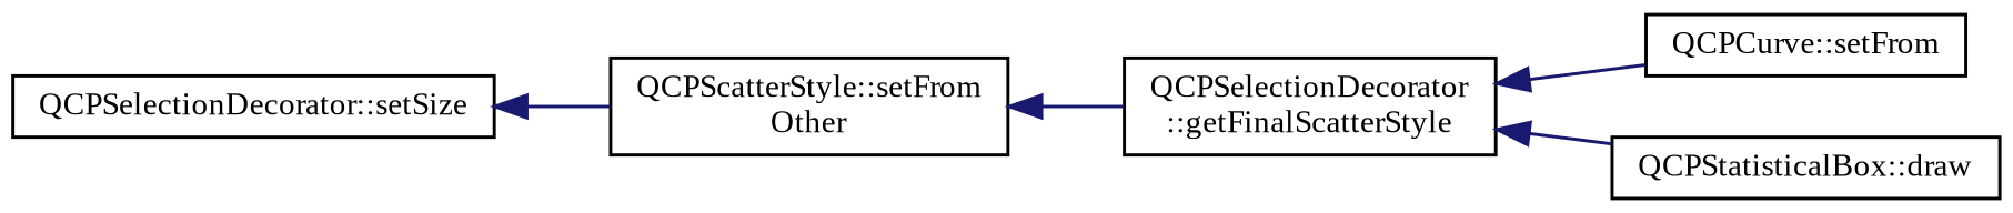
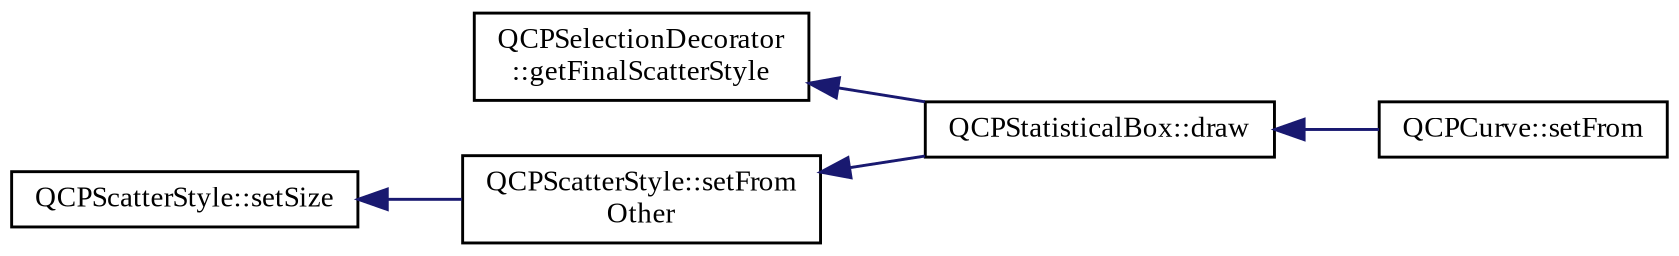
  digraph {
    fontname="Liberation Serif"
    rankdir=LR
    node [color=black fillcolor=white fontname="Liberation Serif" fontsize=10 shape=record style=filled]
    edge [color=midnightblue dir=back fontname="Liberation Serif" fontsize=10 labelfontname=Helvetica labelfontsize=10 style=solid]
    n1 [height=0.2 label="QCPScatterStyle::setFrom\lOther" width=0.4]
    n2 [height=0.2 label="QCPSelectionDecorator\l::getFinalScatterStyle" width=0.4]
    n3 [height=0.2 label="QCPCurve::setFrom" width=0.4]
-   n4 [height=0.2 label="QCPSelectionDecorator::setSize" width=0.4]
+   n4 [height=0.2 label="QCPScatterStyle::setSize" width=0.4]
    n5 [height=0.2 label="QCPStatisticalBox::draw" width=0.4]
-   n1 -> n2
-   n2 -> n3
+   n1 -> n5
+   n5 -> n3
    n2 -> n5
    n4 -> n1
  }
